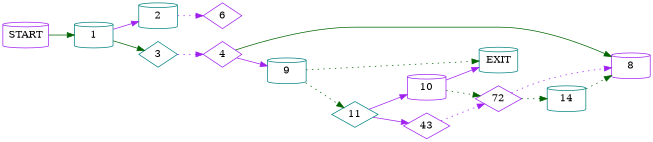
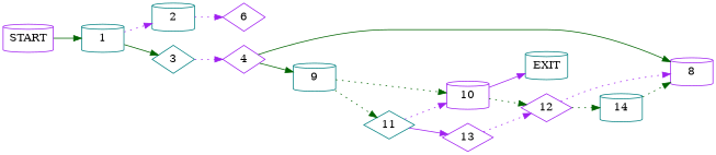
  digraph {
    rankdir=LR
    node [color=purple shape=cylinder]
    edge [color=purple style=dotted]
    n1 [label=START]
    1 [color=teal]
    2 [color=teal]
    3 [color=teal shape=diamond]
    n5 [color=teal label=EXIT]
    6 [shape=diamond]
    4 [shape=diamond]
    8
    9 [color=teal]
    10
    11 [color=teal shape=diamond]
-   12 [shape=diamond label=72]
-   13 [shape=diamond label=43]
+   12 [shape=diamond]
+   13 [shape=diamond]
    14 [color=teal]
    n1 -> 1 [color=darkgreen style=solid]
-   1 -> 2 [style=solid]
+   1 -> 2
    1 -> 3 [color=darkgreen style=solid]
    2 -> 6
    3 -> 4
    4 -> 8 [color=darkgreen style=solid]
-   4 -> 9 [style=solid]
-   9 -> n5 [color=darkgreen]
+   4 -> 9 [color=darkgreen style=solid]
+   9 -> 10 [color=darkgreen]
    9 -> 11 [color=darkgreen]
    10 -> n5 [style=solid]
    10 -> 12 [color=darkgreen]
-   11 -> 10 [style=solid]
+   11 -> 10
    11 -> 13 [style=solid]
    12 -> 8
    12 -> 14 [color=darkgreen]
    13 -> 12
    14 -> 8 [color=darkgreen]
  }
